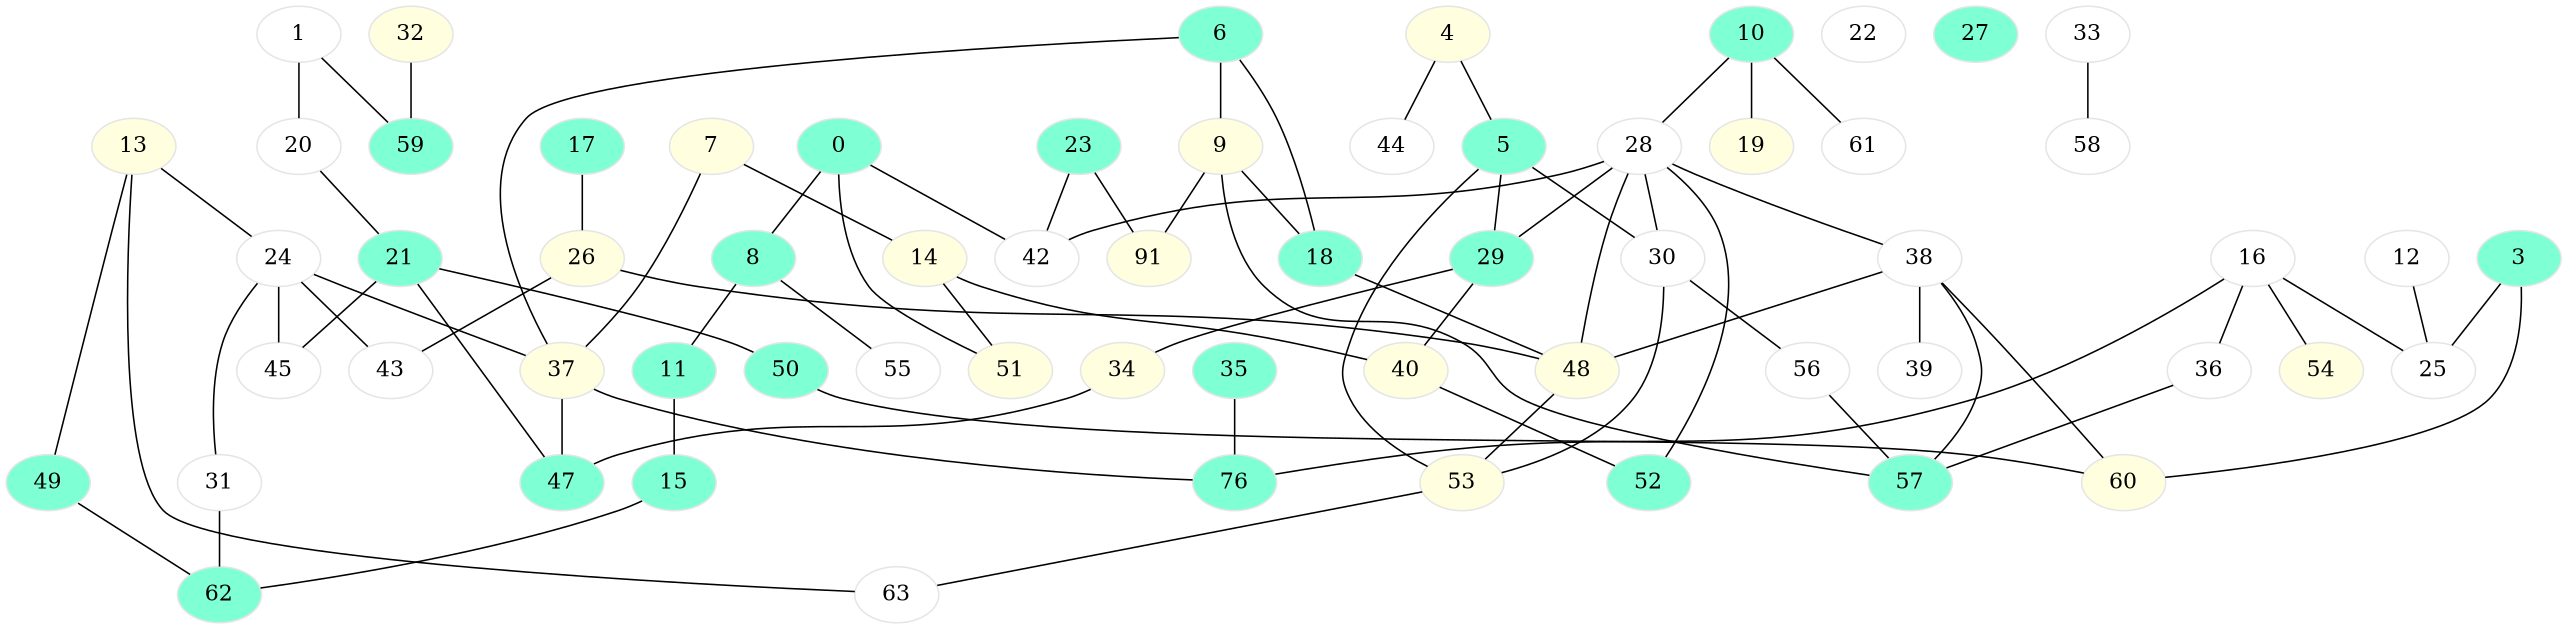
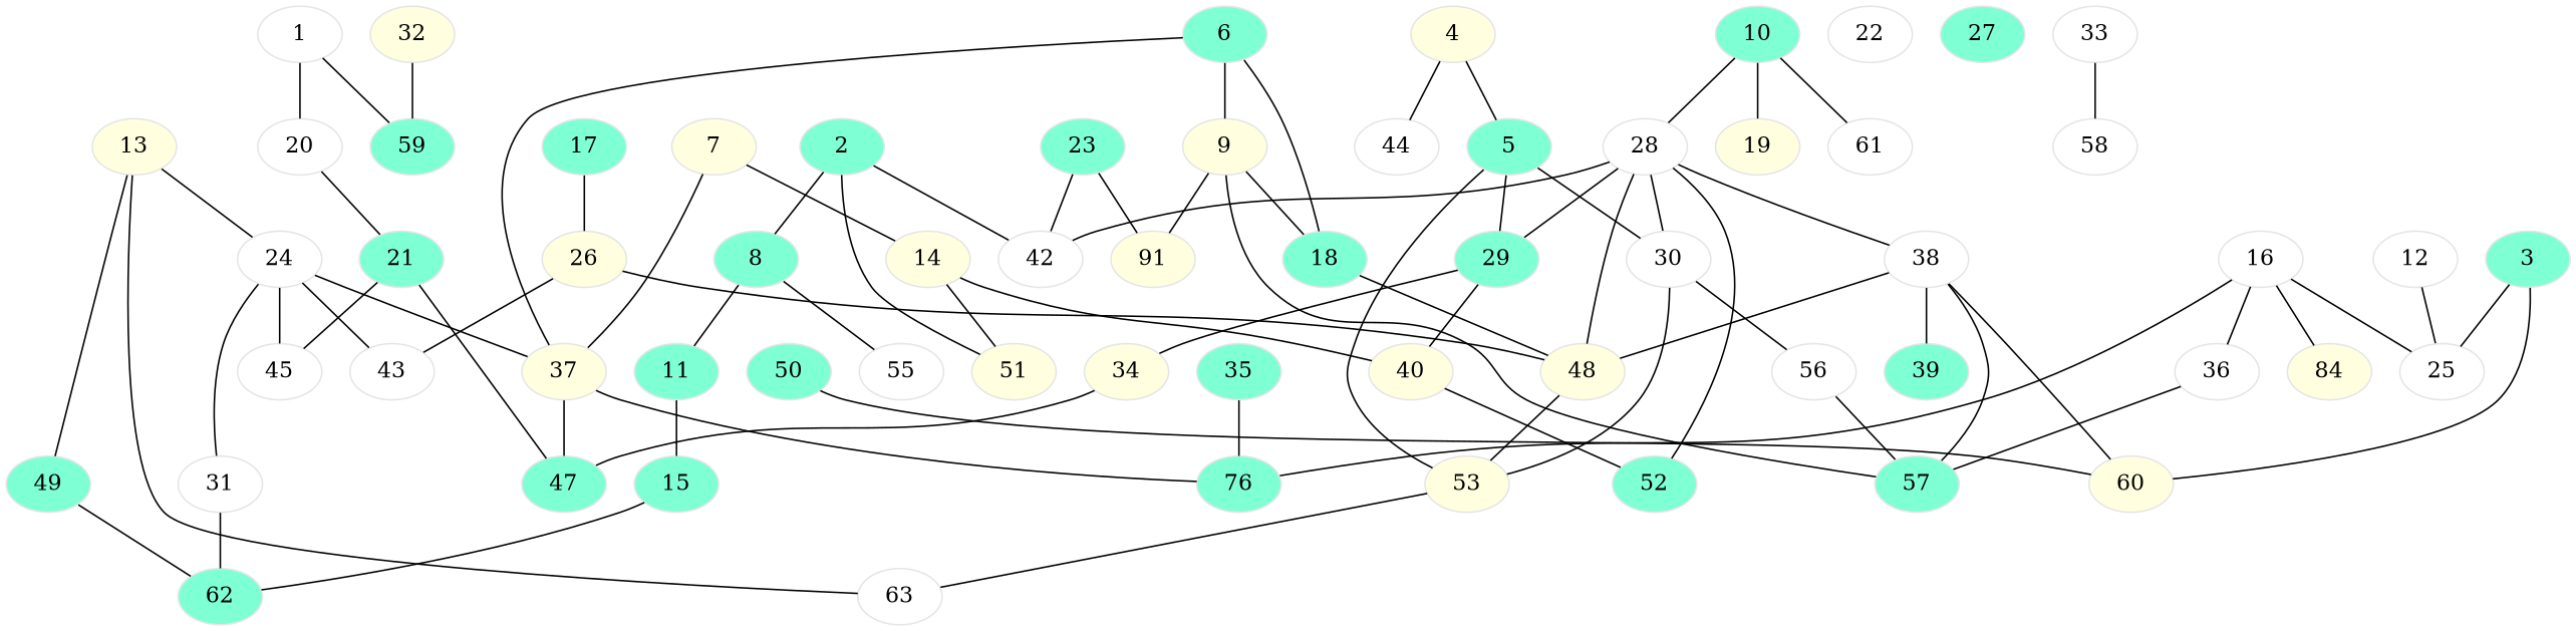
  graph {
    node [color=gray90 fillcolor=aquamarine style=filled]
    1 [fillcolor=white]
    20 [fillcolor=white]
    59
    21
-   2 [label=0]
+   2
    8
    42 [fillcolor=white]
    51 [fillcolor=lightyellow]
    11
    55 [fillcolor=white]
    25 [fillcolor=white]
    3
    60 [fillcolor=lightyellow]
    4 [fillcolor=lightyellow]
    5
    44 [fillcolor=white]
    29
    30 [fillcolor=white]
    53 [fillcolor=lightyellow]
    40 [fillcolor=lightyellow]
    34 [fillcolor=lightyellow]
    56 [fillcolor=white]
    9 [fillcolor=lightyellow]
    6
    18
    37 [fillcolor=lightyellow]
    n27 [fillcolor=lightyellow label=91]
    57
    48 [fillcolor=lightyellow]
    n30 [label=76]
    47
    7 [fillcolor=lightyellow]
    14 [fillcolor=lightyellow]
    15
    19 [fillcolor=lightyellow]
    10
    28 [fillcolor=white]
    61 [fillcolor=white]
    38 [fillcolor=white]
    52
    62
    12 [fillcolor=white]
    13 [fillcolor=lightyellow]
    24 [fillcolor=white]
    49
    63 [fillcolor=white]
    45 [fillcolor=white]
    31 [fillcolor=white]
    43 [fillcolor=white]
    16 [fillcolor=white]
-   54 [fillcolor=lightyellow]
+   54 [fillcolor=lightyellow label=84]
    36 [fillcolor=white]
    26 [fillcolor=lightyellow]
    17
    50
    22 [fillcolor=white]
    23
    27
-   39 [fillcolor=white]
+   39
    32 [fillcolor=lightyellow]
    33 [fillcolor=white]
    58 [fillcolor=white]
    35
    1 -- 20
    1 -- 59
    20 -- 21
    21 -- 47
    21 -- 45
-   21 -- 50
    2 -- 8
    2 -- 42
    2 -- 51
    8 -- 11
    8 -- 55
    11 -- 15
    3 -- 25
    3 -- 60
    4 -- 5
    4 -- 44
    5 -- 29
    5 -- 30
    5 -- 53
    29 -- 40
    29 -- 34
    30 -- 53
    30 -- 56
    53 -- 63
    40 -- 52
    34 -- 47
    56 -- 57
    9 -- 18
    9 -- n27
    9 -- 57
    6 -- 9
    6 -- 18
    6 -- 37
    18 -- 48
    37 -- n30
    37 -- 47
    48 -- 53
    7 -- 37
    7 -- 14
    14 -- 51
    14 -- 40
    15 -- 62
    10 -- 19
    10 -- 28
    10 -- 61
    28 -- 42
    28 -- 29
    28 -- 30
    28 -- 48
    28 -- 38
    28 -- 52
    38 -- 60
    38 -- 57
    38 -- 48
    38 -- 39
    12 -- 25
    13 -- 24
    13 -- 49
    13 -- 63
    24 -- 37
    24 -- 45
    24 -- 31
    24 -- 43
    49 -- 62
    31 -- 62
    16 -- 25
    16 -- n30
    16 -- 54
    16 -- 36
    36 -- 57
    26 -- 48
    26 -- 43
    17 -- 26
    50 -- 60
    23 -- 42
    23 -- n27
    32 -- 59
    33 -- 58
    35 -- n30
  }
